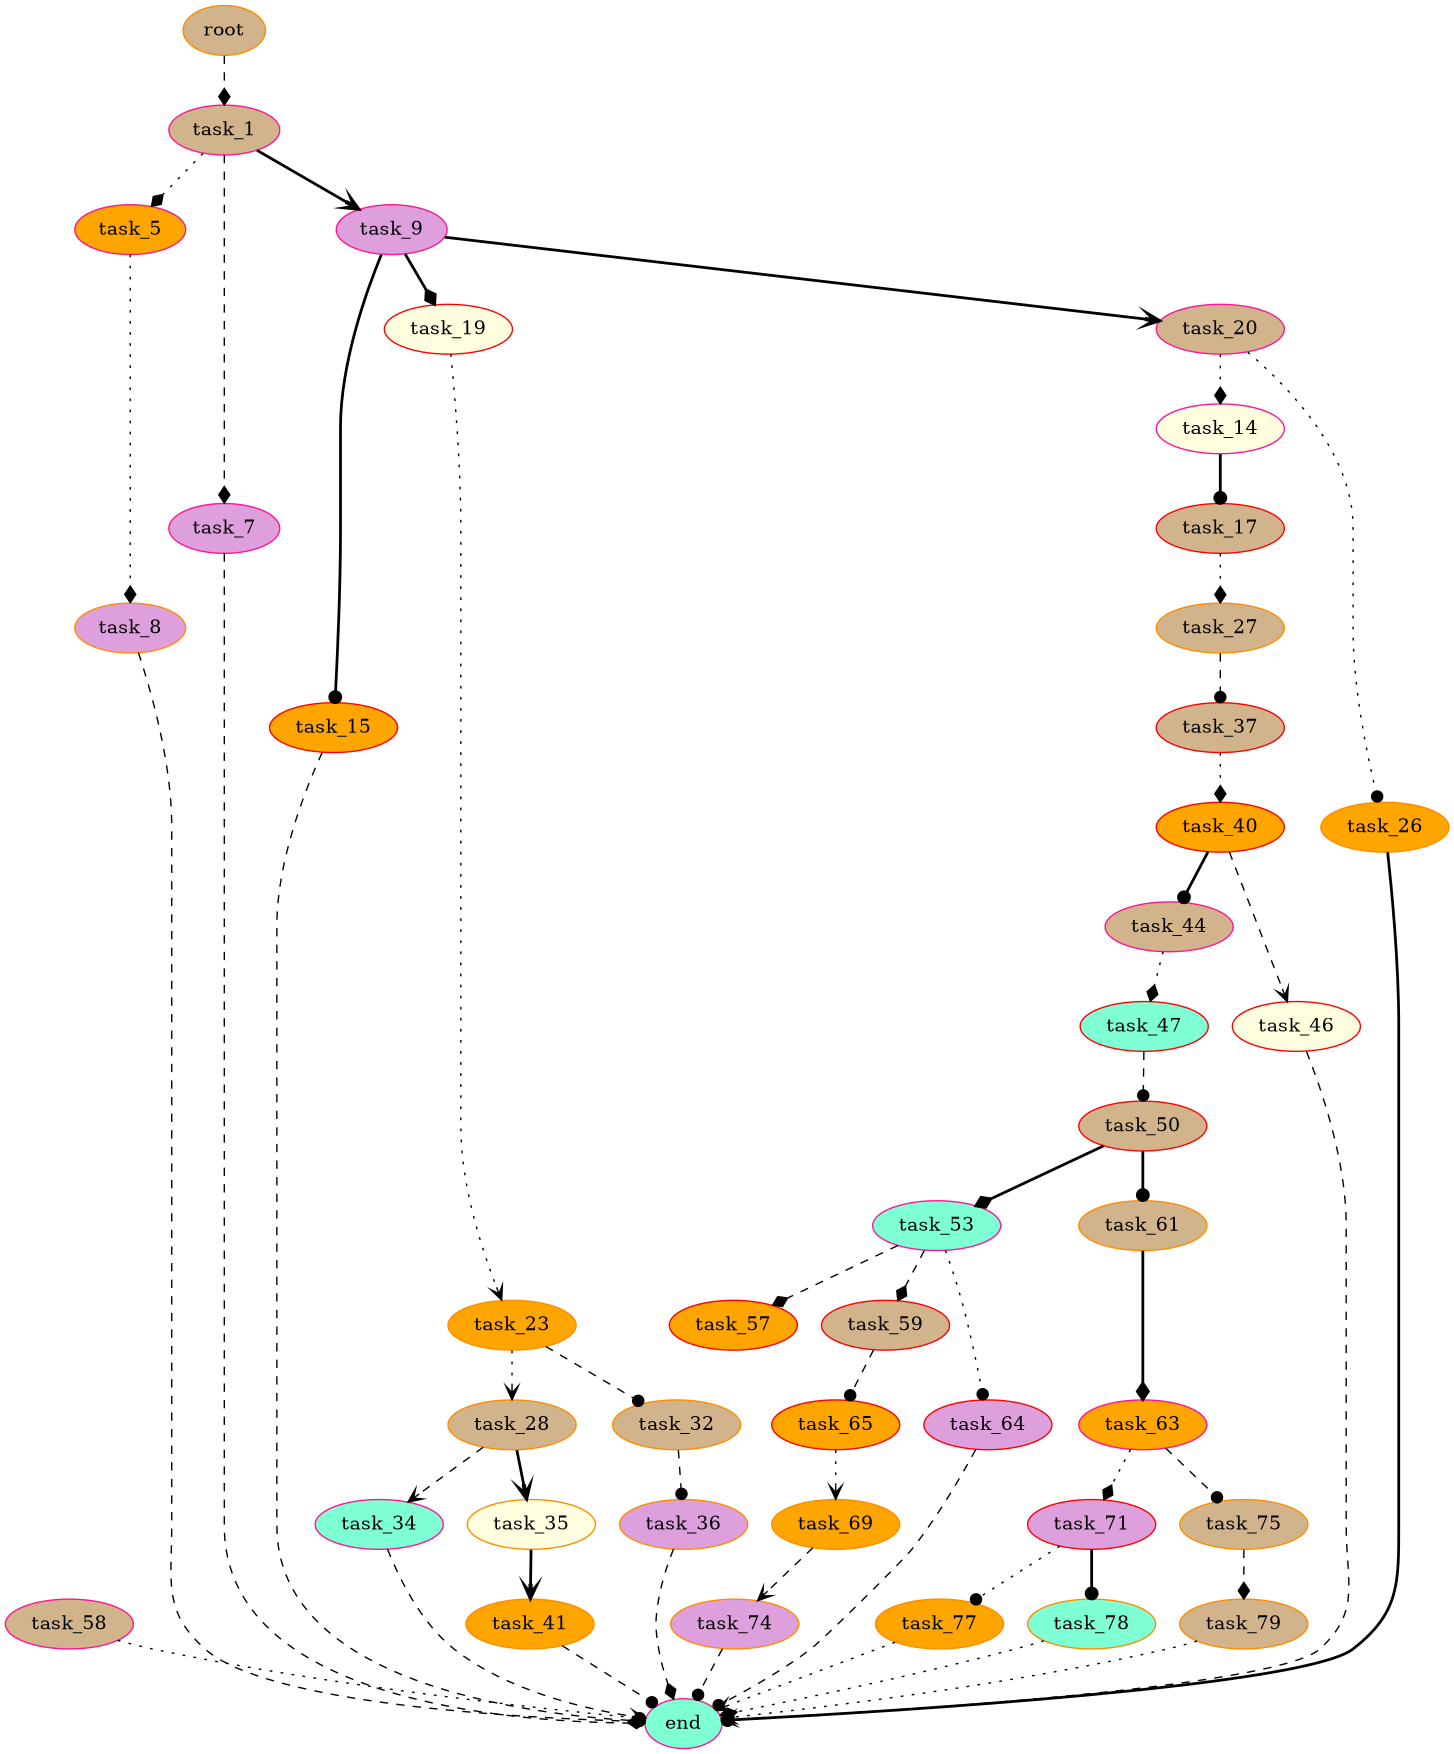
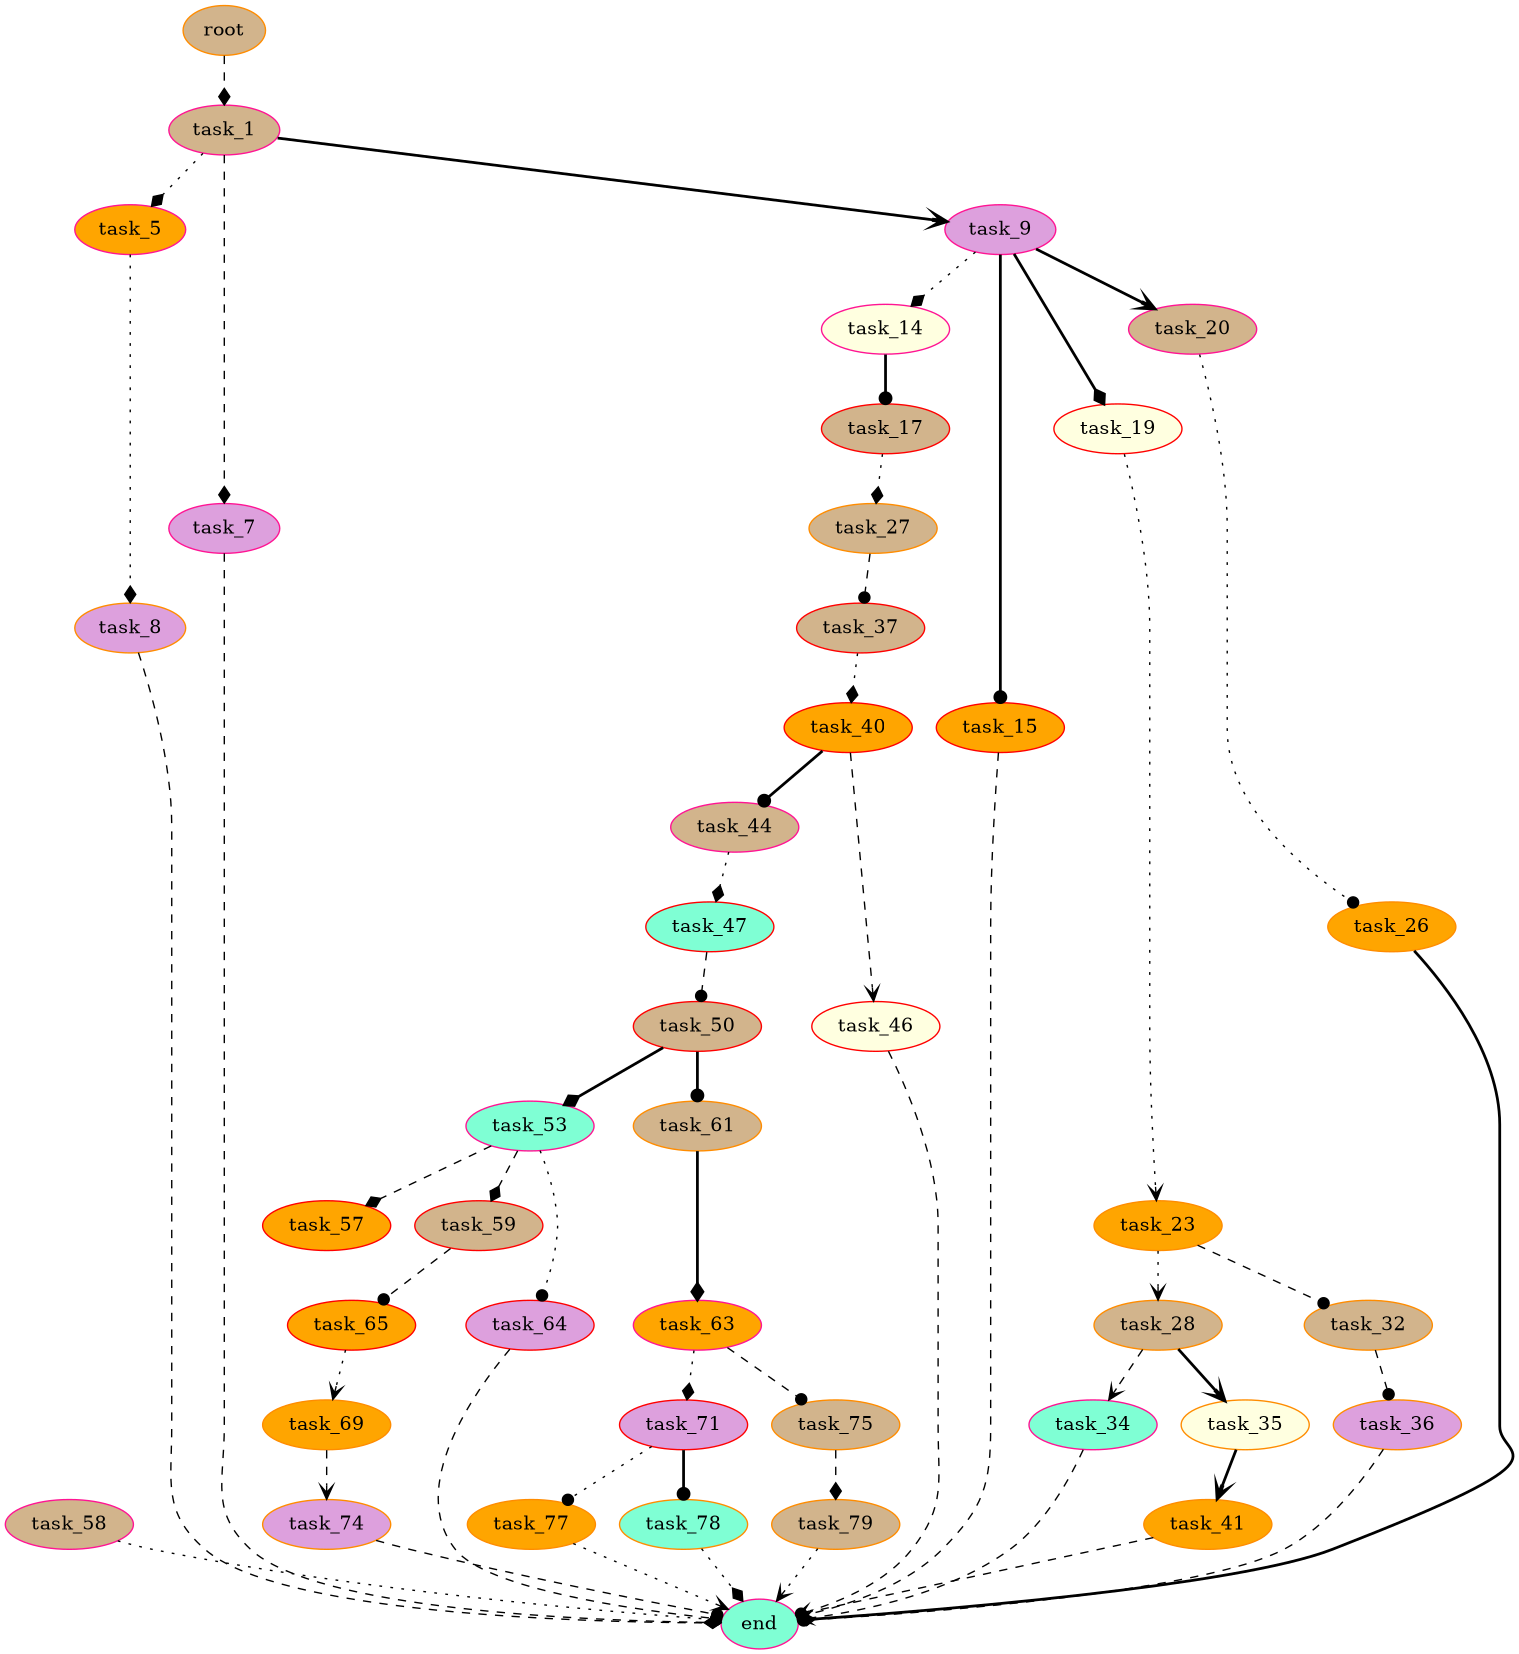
  digraph {
    node [color=darkorange fillcolor=tan style=filled]
    edge [arrowhead=dot style=dashed]
    task_1 [color=deeppink]
    root
    task_5 [color=deeppink fillcolor=orange]
    task_7 [color=deeppink fillcolor=plum]
    task_9 [color=deeppink fillcolor=plum]
    task_8 [fillcolor=plum]
    end [color=deeppink fillcolor=aquamarine]
    task_14 [color=deeppink fillcolor=lightyellow]
    task_15 [color=red fillcolor=orange]
    task_19 [color=red fillcolor=lightyellow]
    task_20 [color=deeppink]
    task_17 [color=red]
    task_23 [fillcolor=orange]
    task_26 [fillcolor=orange]
    task_27
    task_28
    task_32
    task_37 [color=red]
    task_40 [color=red fillcolor=orange]
    task_34 [color=deeppink fillcolor=aquamarine]
    task_35 [fillcolor=lightyellow]
    task_36 [fillcolor=plum]
    task_41 [fillcolor=orange]
    task_44 [color=deeppink]
    task_46 [color=red fillcolor=lightyellow]
    task_47 [color=red fillcolor=aquamarine]
    task_50 [color=red]
    task_53 [color=deeppink fillcolor=aquamarine]
    task_61
    task_58 [color=deeppink]
    task_57 [color=red fillcolor=orange]
    task_59 [color=red]
    task_64 [color=red fillcolor=plum]
    task_63 [color=deeppink fillcolor=orange]
    task_65 [color=red fillcolor=orange]
    task_71 [color=red fillcolor=plum]
    task_75
    task_69 [fillcolor=orange]
    task_74 [fillcolor=plum]
    task_77 [fillcolor=orange]
    task_78 [fillcolor=aquamarine]
    task_79
    task_1 -> task_5 [arrowhead=diamond style=dotted]
    task_1 -> task_7 [arrowhead=diamond]
    task_1 -> task_9 [arrowhead=vee style=bold]
    root -> task_1 [arrowhead=diamond]
    task_5 -> task_8 [arrowhead=diamond style=dotted]
    task_7 -> end [arrowhead=diamond]
-   task_20 -> task_14 [arrowhead=diamond style=dotted]
+   task_9 -> task_14 [arrowhead=diamond style=dotted]
    task_9 -> task_15 [style=bold]
    task_9 -> task_19 [arrowhead=diamond style=bold]
    task_9 -> task_20 [arrowhead=vee style=bold]
    task_8 -> end [arrowhead=diamond]
    task_14 -> task_17 [style=bold]
    task_15 -> end
    task_19 -> task_23 [arrowhead=vee style=dotted]
    task_20 -> task_26 [style=dotted]
    task_17 -> task_27 [arrowhead=diamond style=dotted]
    task_23 -> task_28 [arrowhead=vee style=dotted]
    task_23 -> task_32
    task_26 -> end [style=bold]
    task_27 -> task_37
    task_28 -> task_34 [arrowhead=vee]
    task_28 -> task_35 [arrowhead=vee style=bold]
    task_32 -> task_36
    task_37 -> task_40 [arrowhead=diamond style=dotted]
    task_40 -> task_44 [style=bold]
    task_40 -> task_46 [arrowhead=vee]
    task_34 -> end [arrowhead=vee]
    task_35 -> task_41 [arrowhead=vee style=bold]
    task_36 -> end [arrowhead=diamond]
    task_41 -> end
    task_44 -> task_47 [arrowhead=diamond style=dotted]
    task_46 -> end [arrowhead=vee]
    task_47 -> task_50
    task_50 -> task_53 [arrowhead=diamond style=bold]
    task_50 -> task_61 [style=bold]
    task_53 -> task_57 [arrowhead=diamond]
    task_53 -> task_59 [arrowhead=diamond]
    task_53 -> task_64 [style=dotted]
    task_61 -> task_63 [arrowhead=diamond style=bold]
    task_58 -> end [style=dotted]
    task_59 -> task_65
    task_64 -> end
    task_63 -> task_71 [arrowhead=diamond style=dotted]
    task_63 -> task_75
    task_65 -> task_69 [arrowhead=vee style=dotted]
    task_71 -> task_77 [style=dotted]
    task_71 -> task_78 [style=bold]
    task_75 -> task_79 [arrowhead=diamond]
    task_69 -> task_74 [arrowhead=vee]
    task_74 -> end
    task_77 -> end [arrowhead=vee style=dotted]
    task_78 -> end [arrowhead=diamond style=dotted]
    task_79 -> end [arrowhead=vee style=dotted]
  }
